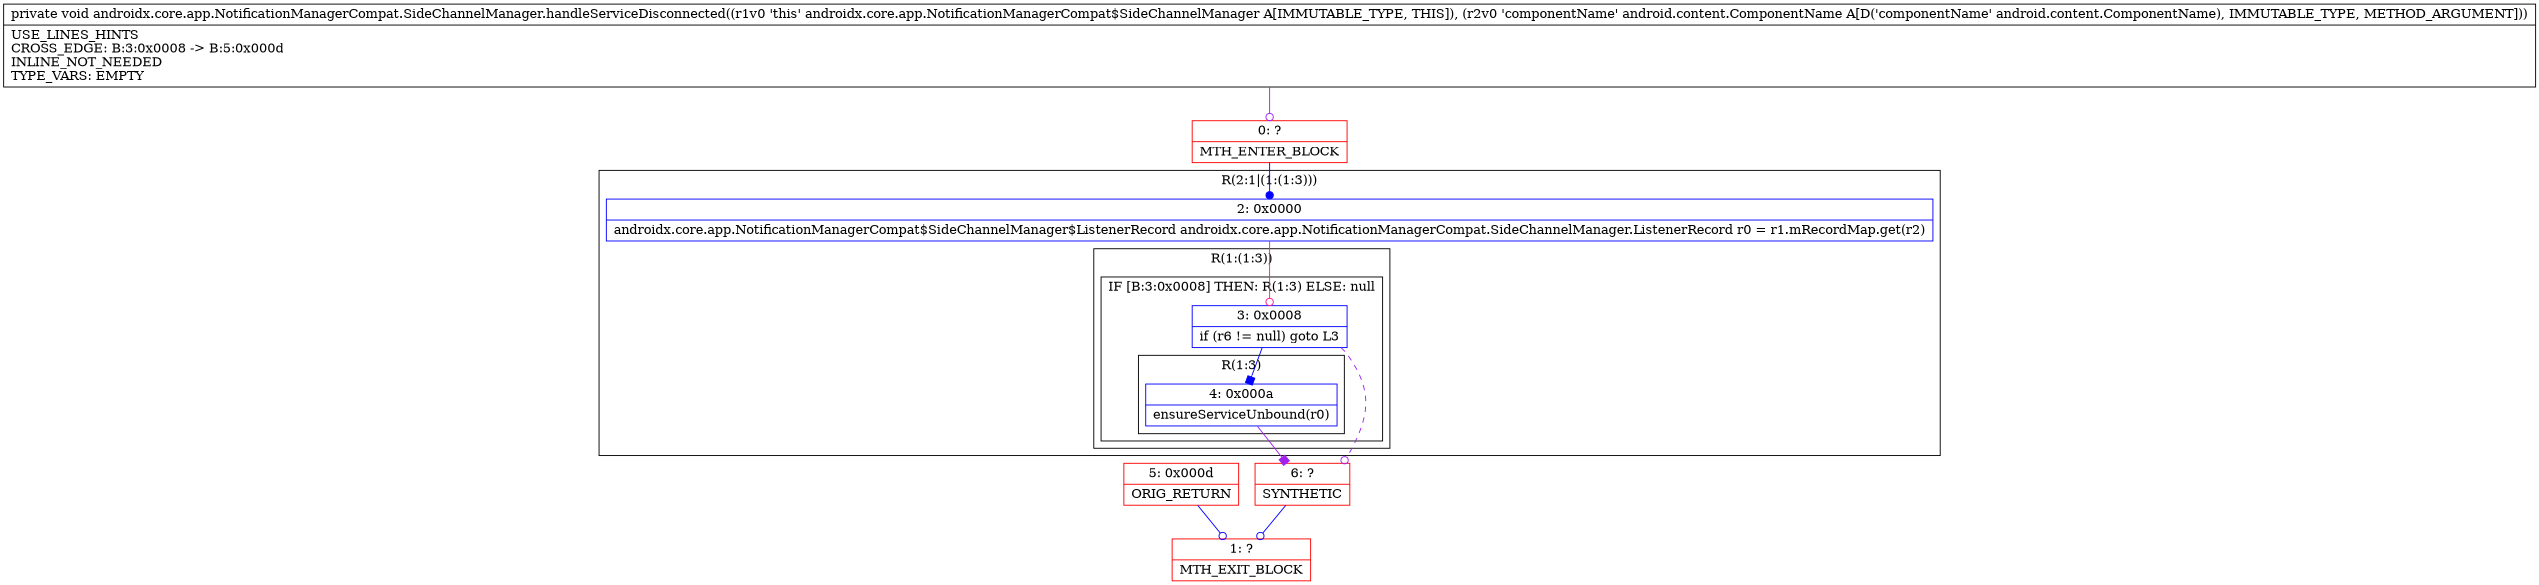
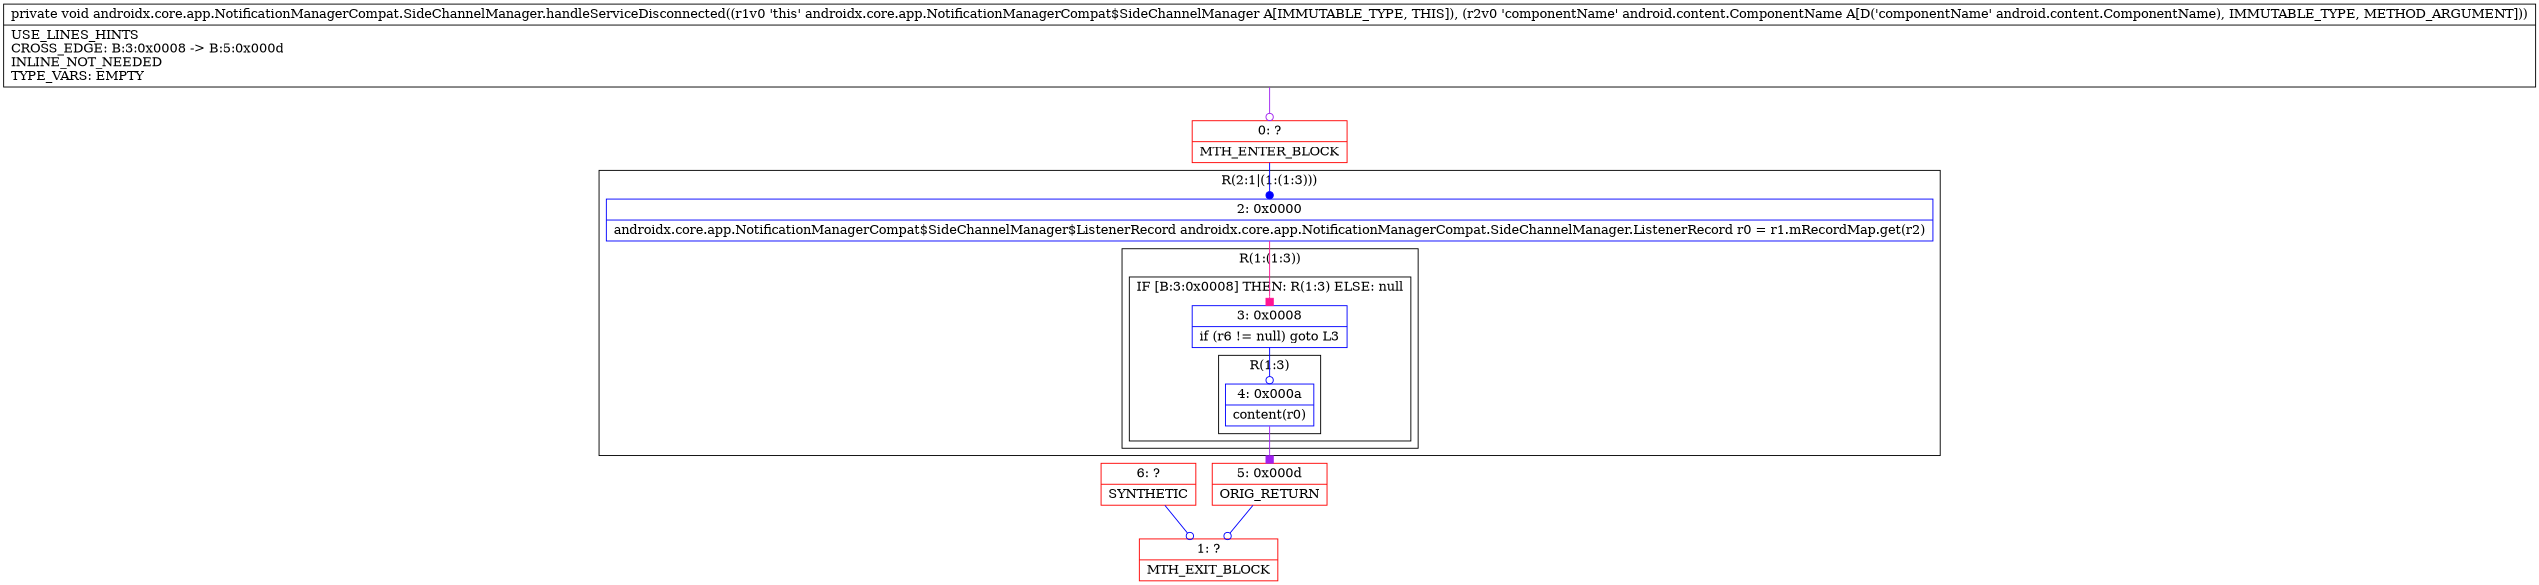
  digraph {
    node [color=red shape=record]
    edge [arrowhead=odot color=blue]
-   n1 [color=blue label="{4\:\ 0x000a|ensureServiceUnbound(r0)\l}"]
+   n1 [color=blue label="{4\:\ 0x000a|content(r0)\l}"]
    n2 [color=blue label="{3\:\ 0x0008|if (r6 != null) goto L3\l}"]
    n3 [color=blue label="{2\:\ 0x0000|androidx.core.app.NotificationManagerCompat$SideChannelManager$ListenerRecord androidx.core.app.NotificationManagerCompat.SideChannelManager.ListenerRecord r0 = r1.mRecordMap.get(r2)\l}"]
    n4 [label="{5\:\ 0x000d|ORIG_RETURN\l}"]
    n5 [label="{6\:\ ?|SYNTHETIC\l}"]
    n6 [label="{1\:\ ?|MTH_EXIT_BLOCK\l}"]
    n7 [label="{0\:\ ?|MTH_ENTER_BLOCK\l}"]
    n8 [label="{private void androidx.core.app.NotificationManagerCompat.SideChannelManager.handleServiceDisconnected((r1v0 'this' androidx.core.app.NotificationManagerCompat$SideChannelManager A[IMMUTABLE_TYPE, THIS]), (r2v0 'componentName' android.content.ComponentName A[D('componentName' android.content.ComponentName), IMMUTABLE_TYPE, METHOD_ARGUMENT]))  | USE_LINES_HINTS\lCROSS_EDGE: B:3:0x0008 \-\> B:5:0x000d\lINLINE_NOT_NEEDED\lTYPE_VARS: EMPTY\l}" color=""]
    subgraph cluster_1 {
      label="R(2:1|(1:(1:3)))"
      n3
      subgraph cluster_2 {
        label="R(1:(1:3))"
        subgraph cluster_3 {
          label="IF [B:3:0x0008] THEN: R(1:3) ELSE: null"
          n2
          subgraph cluster_4 {
            label="R(1:3)"
            n1
          }
        }
      }
    }
-   n1 -> n5 [arrowhead=box color=purple]
-   n2 -> n1 [arrowhead=box]
-   n2 -> n5 [color=purple style=dashed]
-   n3 -> n2 [color=deeppink]
+   n1 -> n4 [arrowhead=box color=purple]
+   n2 -> n1
+   n3 -> n2 [arrowhead=box color=deeppink]
    n4 -> n6
    n5 -> n6
    n7 -> n3 [arrowhead=dot]
    n8 -> n7 [color=purple]
  }
